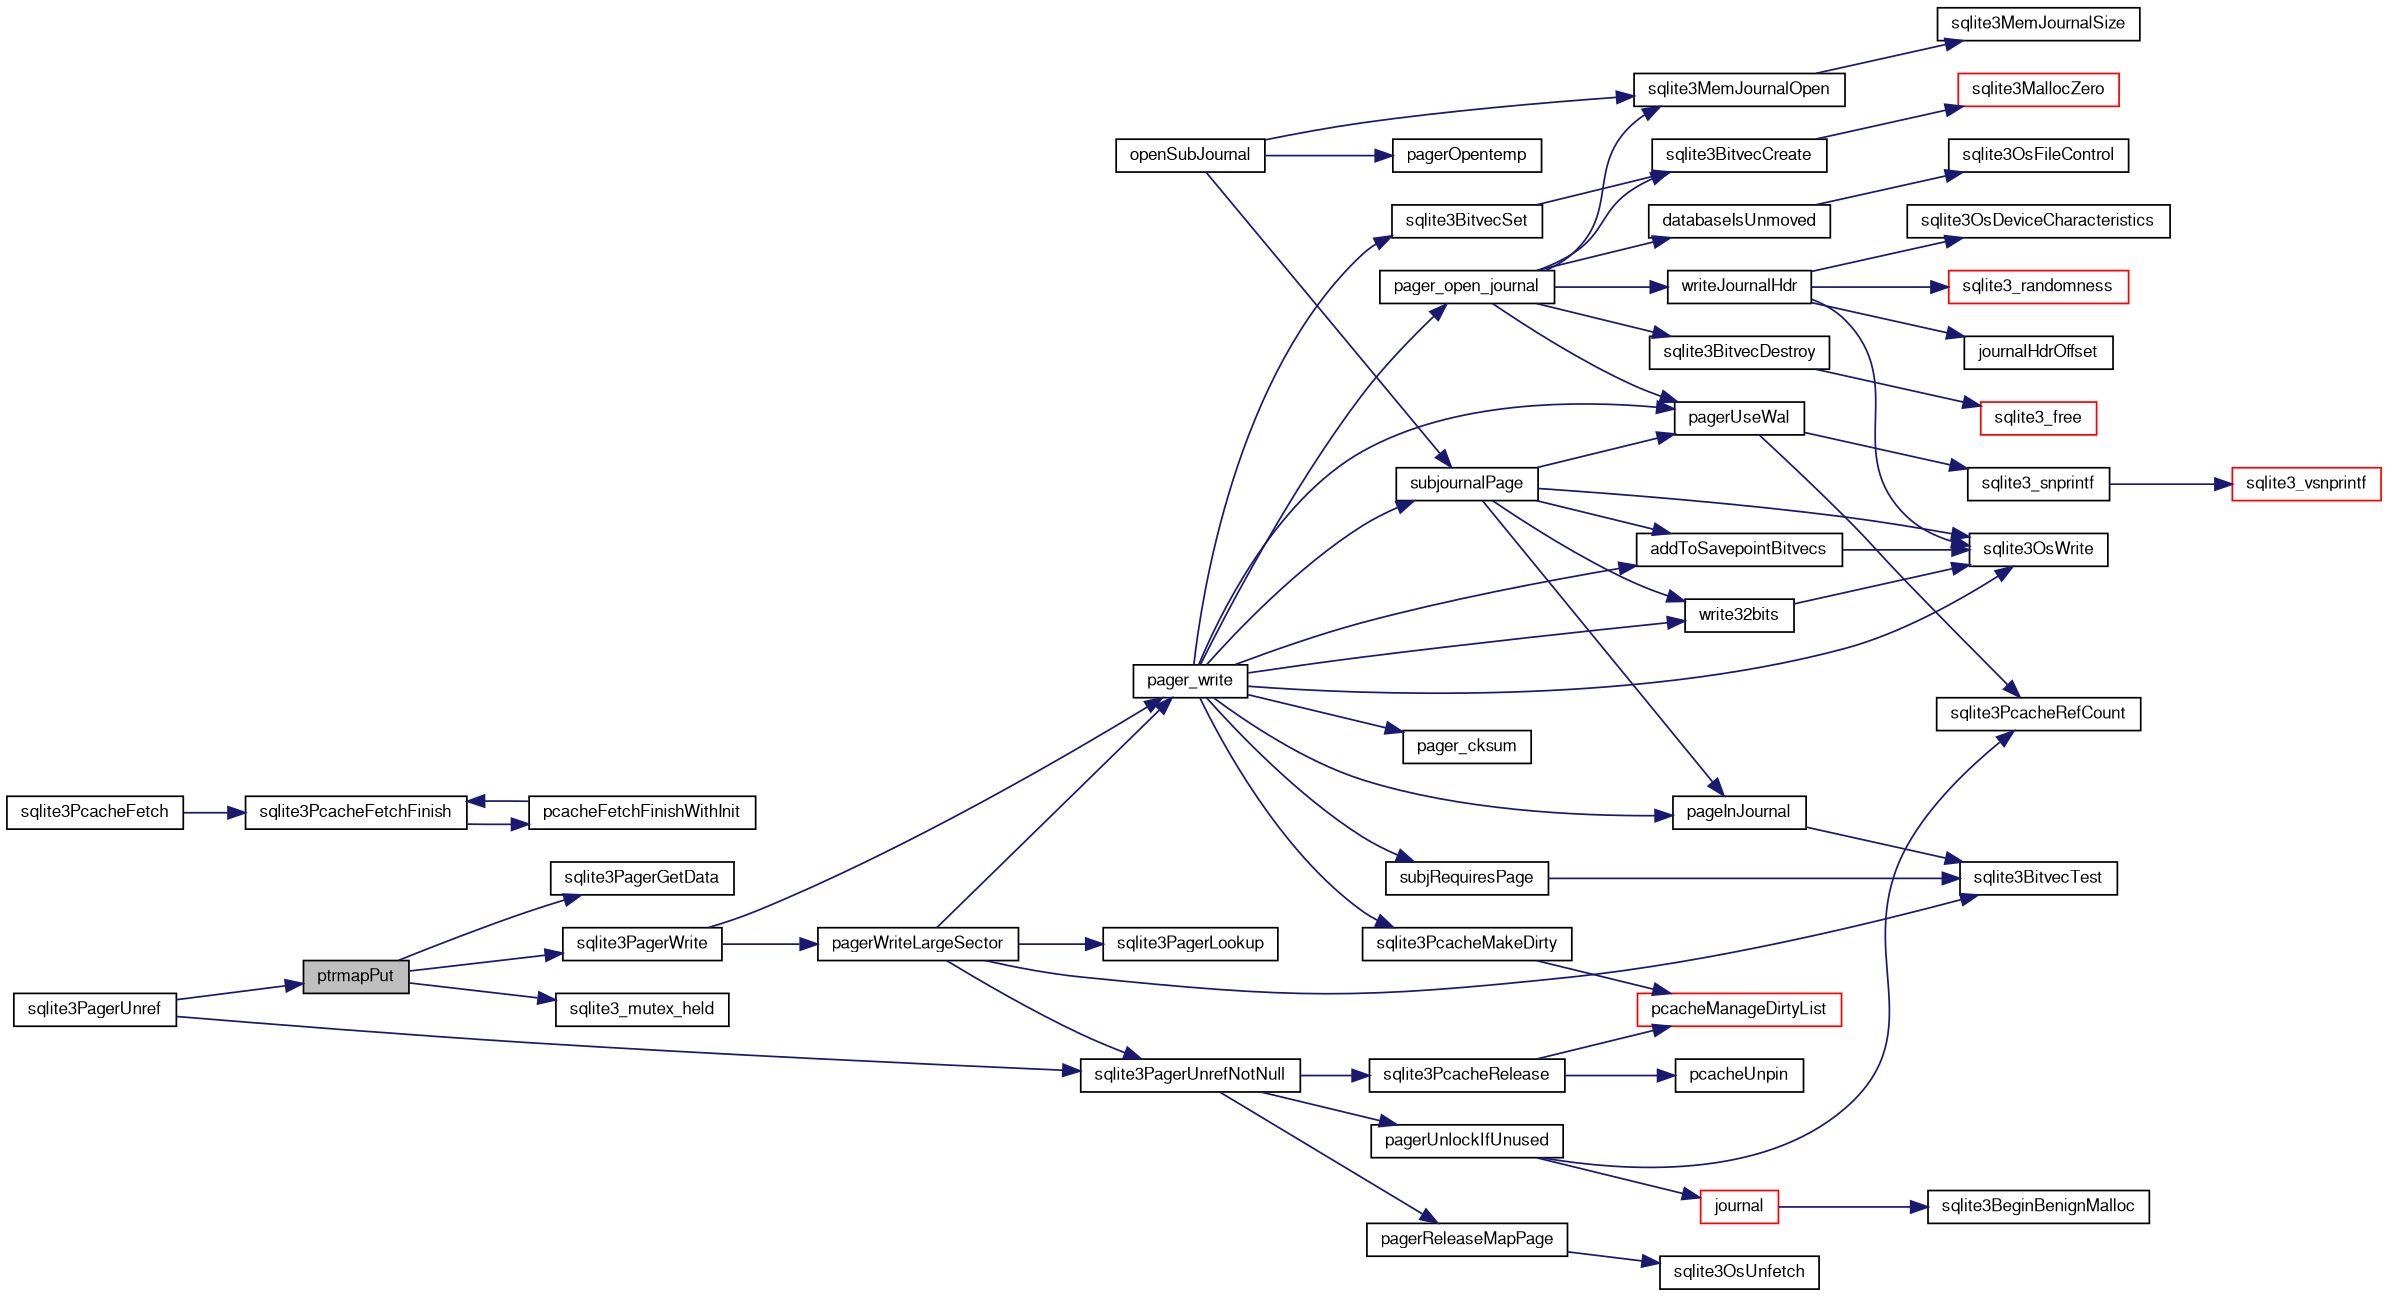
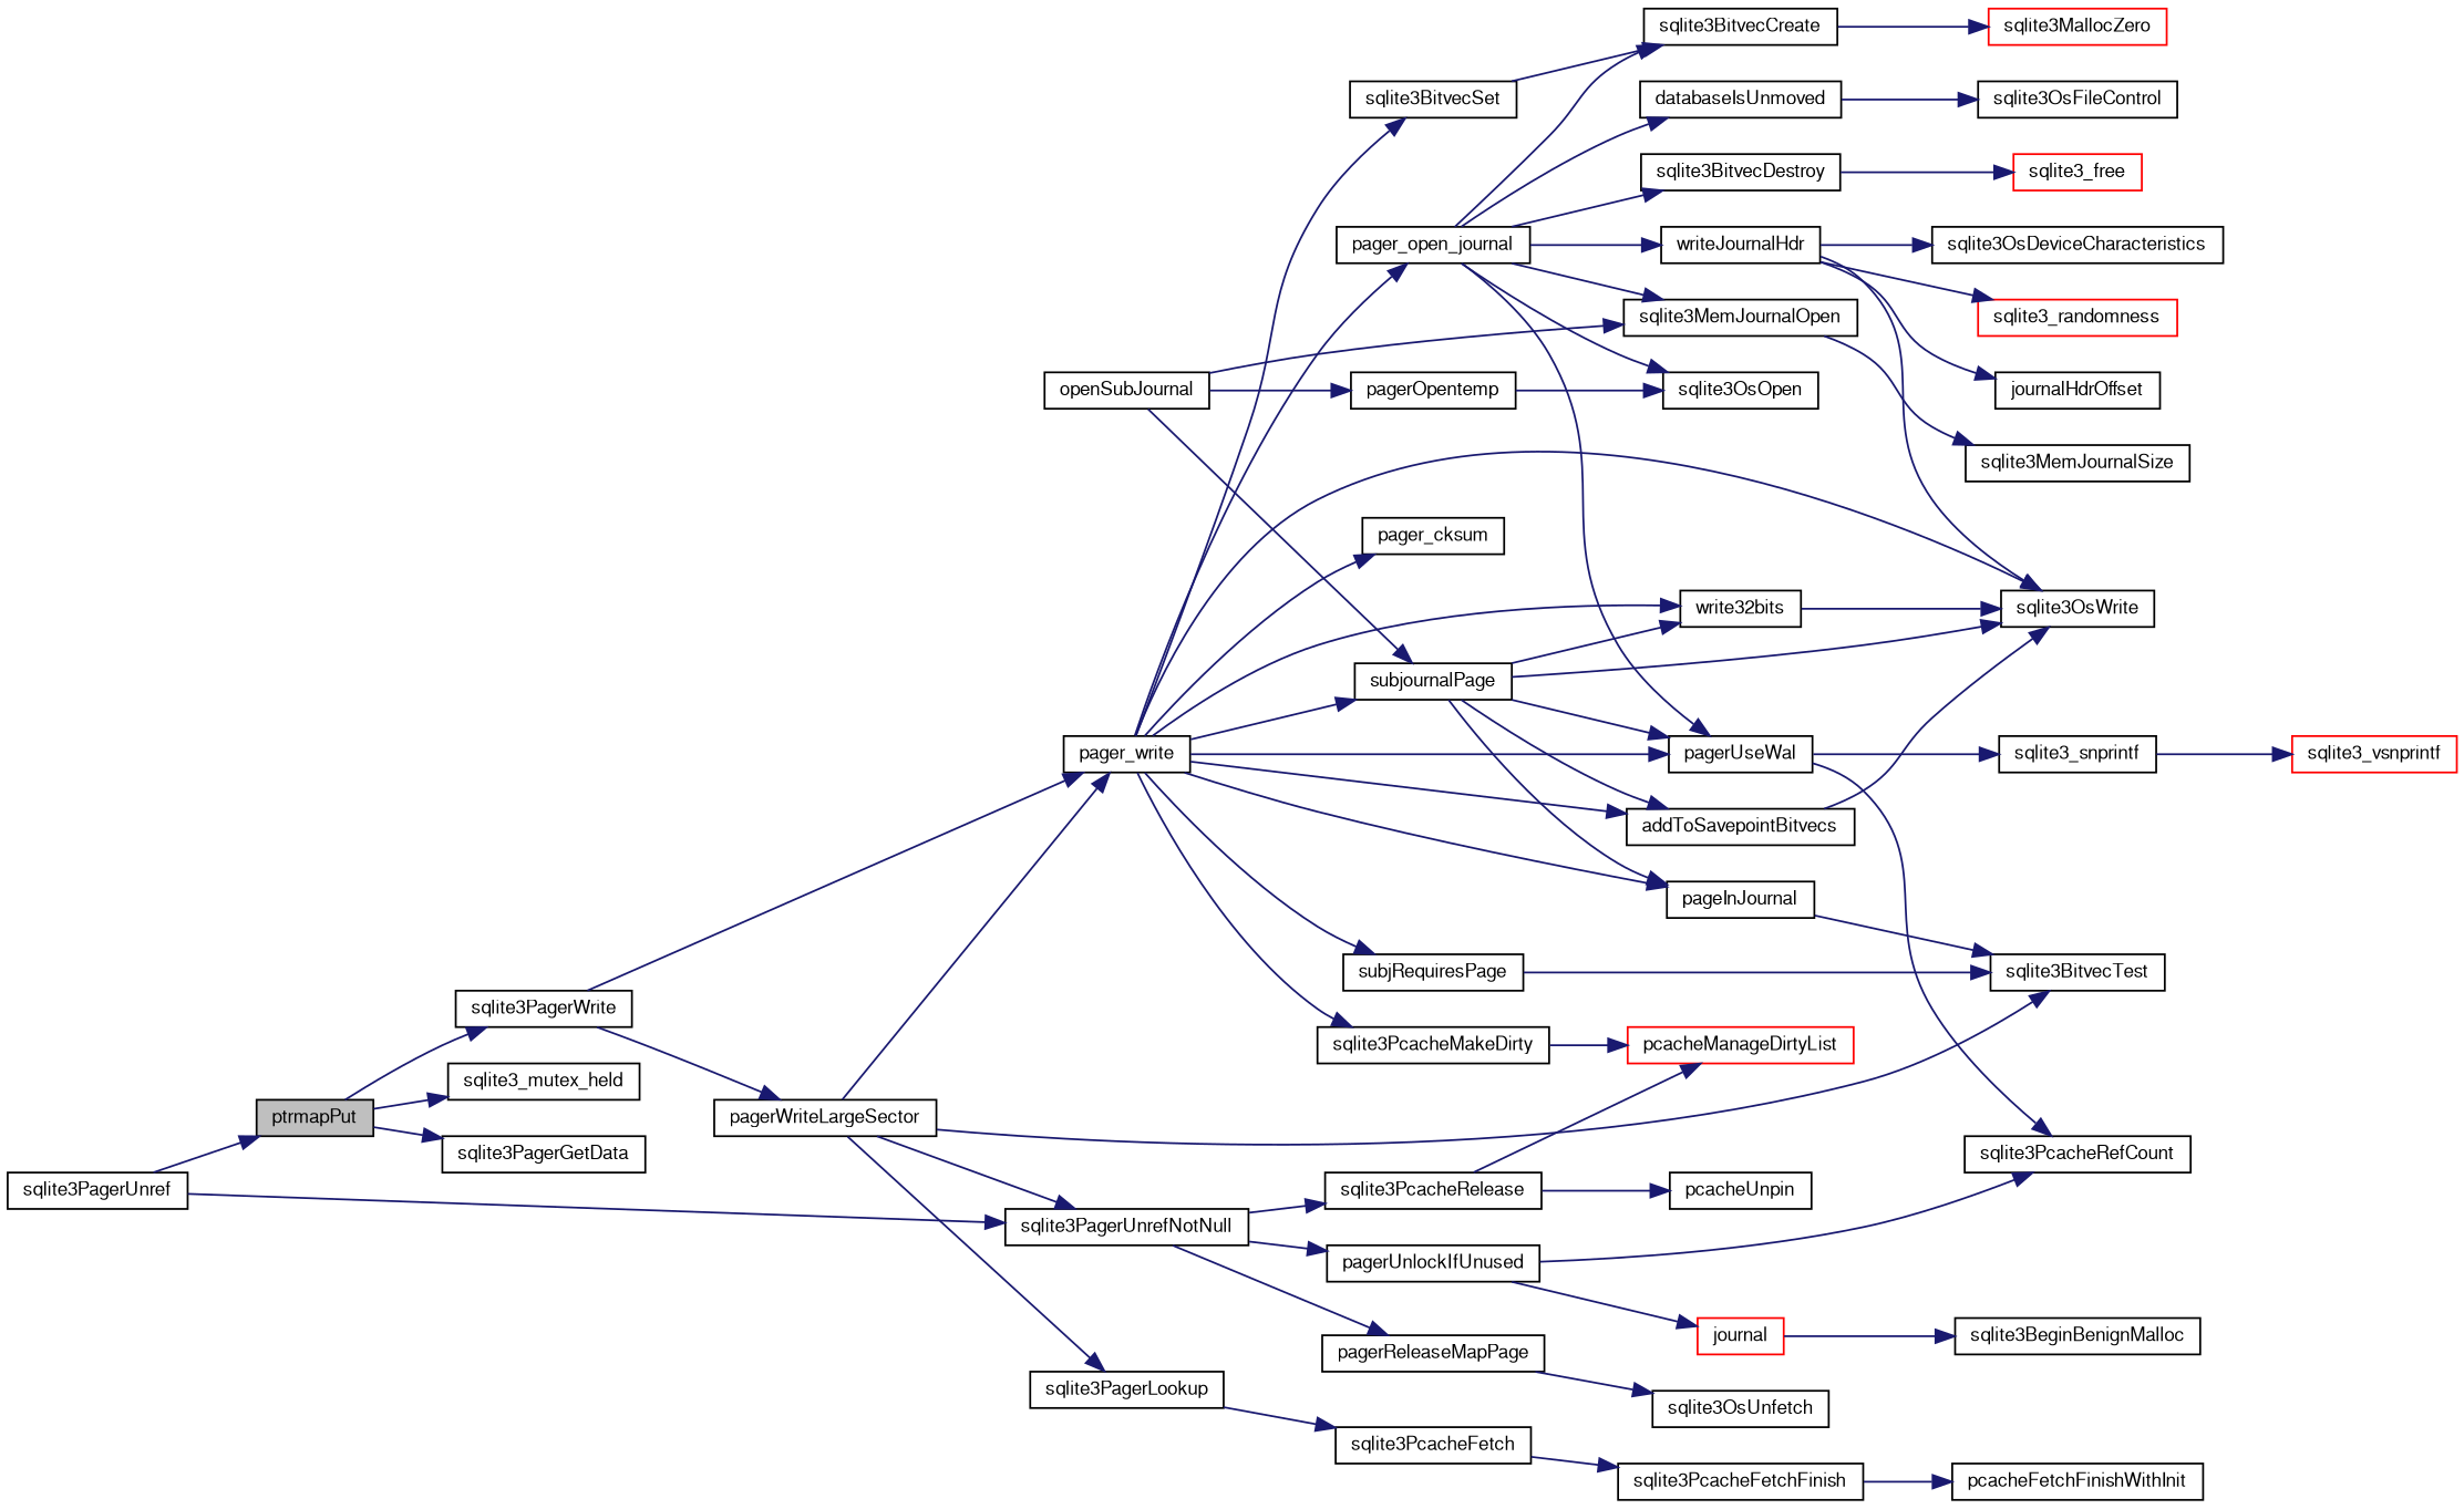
  digraph {
    rankdir=LR
    node [color=black fillcolor=white fontname=FreeSans fontsize=10 shape=record style=filled]
    edge [color=midnightblue fontname=FreeSans fontsize=10 labelfontname=FreeSans labelfontsize=10 style=solid]
    n1 [fillcolor=grey75 fontcolor=black height=0.2 label=ptrmapPut width=0.4]
    n2 [height=0.2 label=sqlite3_mutex_held width=0.4]
    n3 [height=0.2 label=sqlite3PagerGetData width=0.4]
    n4 [height=0.2 label=sqlite3PagerWrite width=0.4]
    n5 [height=0.2 label=pagerWriteLargeSector width=0.4]
    n6 [height=0.2 label=pager_write width=0.4]
    n7 [height=0.2 label=sqlite3PagerUnref width=0.4]
    n8 [height=0.2 label=sqlite3PagerUnrefNotNull width=0.4]
    n9 [height=0.2 label=sqlite3BitvecTest width=0.4]
    n10 [height=0.2 label=sqlite3PagerLookup width=0.4]
    n11 [height=0.2 label=pager_open_journal width=0.4]
    n12 [height=0.2 label=pagerUseWal width=0.4]
    n13 [height=0.2 label=sqlite3OsWrite width=0.4]
    n14 [height=0.2 label=sqlite3PcacheMakeDirty width=0.4]
    n15 [height=0.2 label=pageInJournal width=0.4]
    n16 [height=0.2 label=subjRequiresPage width=0.4]
    n17 [height=0.2 label=pager_cksum width=0.4]
    n18 [height=0.2 label=write32bits width=0.4]
    n19 [height=0.2 label=sqlite3BitvecSet width=0.4]
    n20 [height=0.2 label=addToSavepointBitvecs width=0.4]
    n21 [height=0.2 label=subjournalPage width=0.4]
    n22 [height=0.2 label=pagerReleaseMapPage width=0.4]
    n23 [height=0.2 label=sqlite3PcacheRelease width=0.4]
    n24 [height=0.2 label=pagerUnlockIfUnused width=0.4]
    n25 [height=0.2 label=sqlite3PcacheFetch width=0.4]
    n26 [height=0.2 label=sqlite3BitvecCreate width=0.4]
    n27 [height=0.2 label=sqlite3MemJournalOpen width=0.4]
    n28 [height=0.2 label=databaseIsUnmoved width=0.4]
+   n29 [height=0.2 label=sqlite3OsOpen width=0.4]
    n30 [height=0.2 label=writeJournalHdr width=0.4]
    n31 [height=0.2 label=sqlite3BitvecDestroy width=0.4]
    n32 [height=0.2 label=sqlite3PcacheRefCount width=0.4]
    n33 [height=0.2 label=sqlite3_snprintf width=0.4]
    n34 [color=red height=0.2 label=pcacheManageDirtyList width=0.4]
    n35 [color=red height=0.2 label=sqlite3MallocZero width=0.4]
    n36 [height=0.2 label=sqlite3MemJournalSize width=0.4]
    n37 [height=0.2 label=sqlite3OsFileControl width=0.4]
    n38 [height=0.2 label=journalHdrOffset width=0.4]
    n39 [height=0.2 label=sqlite3OsDeviceCharacteristics width=0.4]
    n40 [color=red height=0.2 label=sqlite3_randomness width=0.4]
    n41 [color=red height=0.2 label=sqlite3_free width=0.4]
    n42 [color=red height=0.2 label=sqlite3_vsnprintf width=0.4]
    n43 [height=0.2 label=openSubJournal width=0.4]
    n44 [height=0.2 label=pagerOpentemp width=0.4]
    n45 [height=0.2 label=sqlite3OsUnfetch width=0.4]
    n46 [height=0.2 label=pcacheUnpin width=0.4]
    n47 [color=red height=0.2 label=journal width=0.4]
    n48 [height=0.2 label=sqlite3BeginBenignMalloc width=0.4]
    n49 [height=0.2 label=sqlite3PcacheFetchFinish width=0.4]
    n50 [height=0.2 label=pcacheFetchFinishWithInit width=0.4]
    n1 -> n2
    n1 -> n3
    n1 -> n4
    n4 -> n5
    n4 -> n6
    n5 -> n6
    n5 -> n8
    n5 -> n9
    n5 -> n10
    n6 -> n11
    n6 -> n12
    n6 -> n13
    n6 -> n14
    n6 -> n15
    n6 -> n16
    n6 -> n17
    n6 -> n18
    n6 -> n19
    n6 -> n20
    n6 -> n21
    n7 -> n1
    n7 -> n8
    n8 -> n22
    n8 -> n23
    n8 -> n24
+   n10 -> n25
    n11 -> n12
    n11 -> n26
    n11 -> n27
    n11 -> n28
+   n11 -> n29
    n11 -> n30
    n11 -> n31
    n12 -> n32
    n12 -> n33
    n14 -> n34
    n15 -> n9
    n16 -> n9
    n18 -> n13
    n19 -> n26
    n20 -> n13
    n21 -> n12
    n21 -> n13
    n21 -> n15
    n21 -> n18
    n21 -> n20
    n22 -> n45
    n23 -> n34
    n23 -> n46
    n24 -> n32
    n24 -> n47
    n25 -> n49
    n26 -> n35
    n27 -> n36
    n28 -> n37
    n30 -> n13
    n30 -> n38
    n30 -> n39
    n30 -> n40
    n31 -> n41
    n33 -> n42
    n43 -> n21
    n43 -> n27
    n43 -> n44
+   n44 -> n29
    n47 -> n48
    n49 -> n50
-   n50 -> n49
  }
